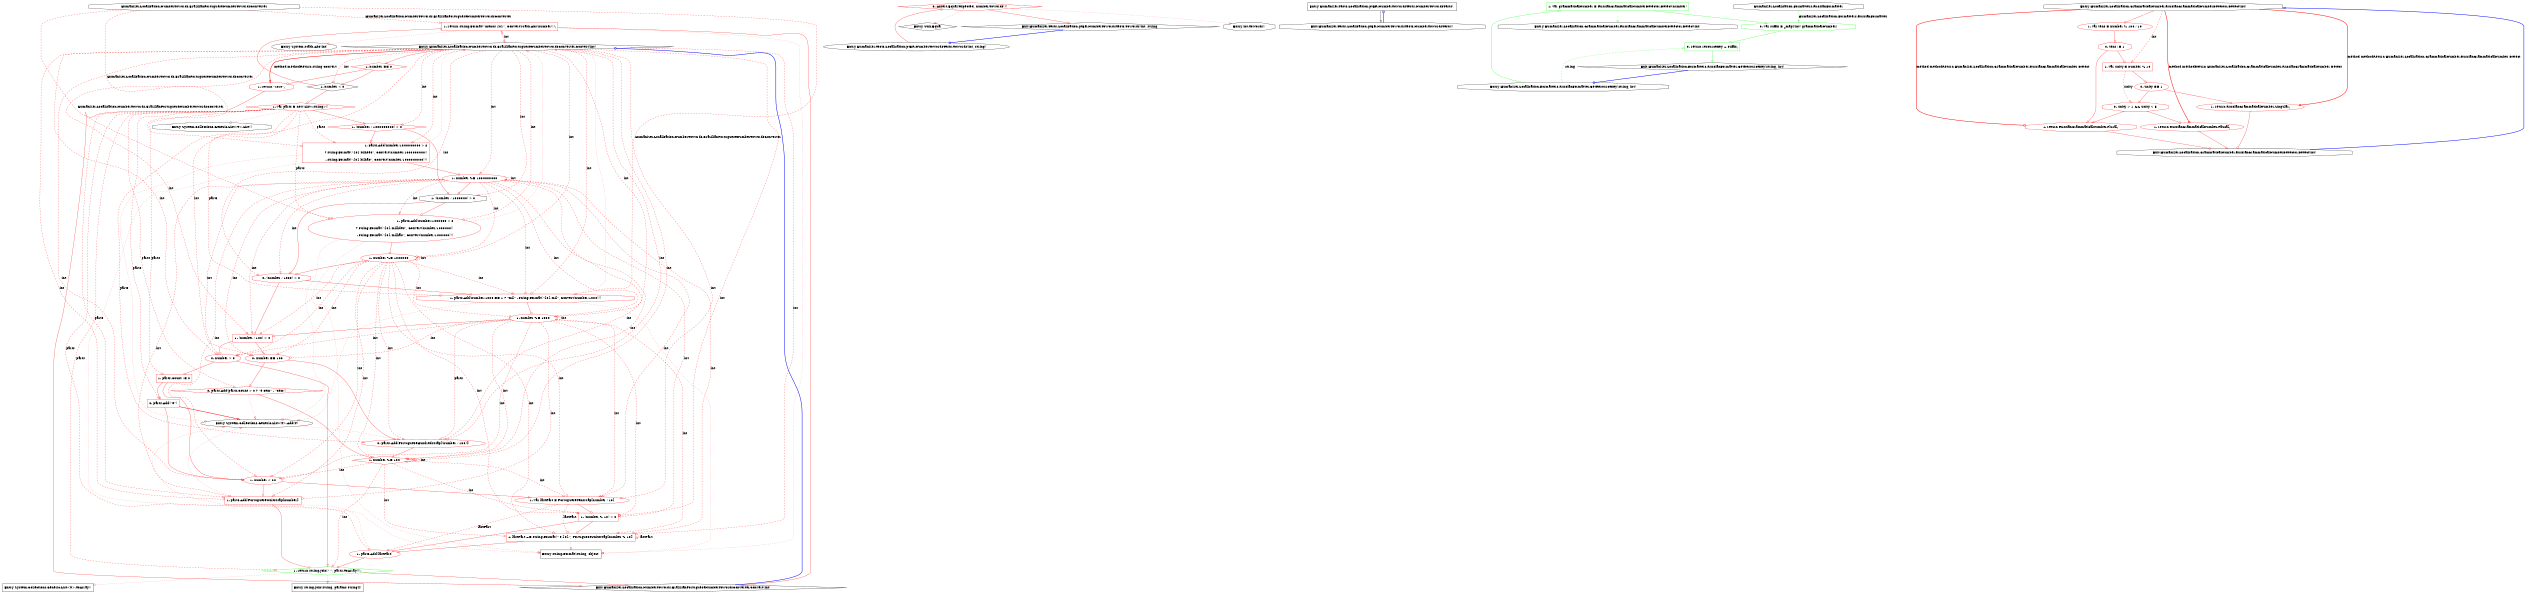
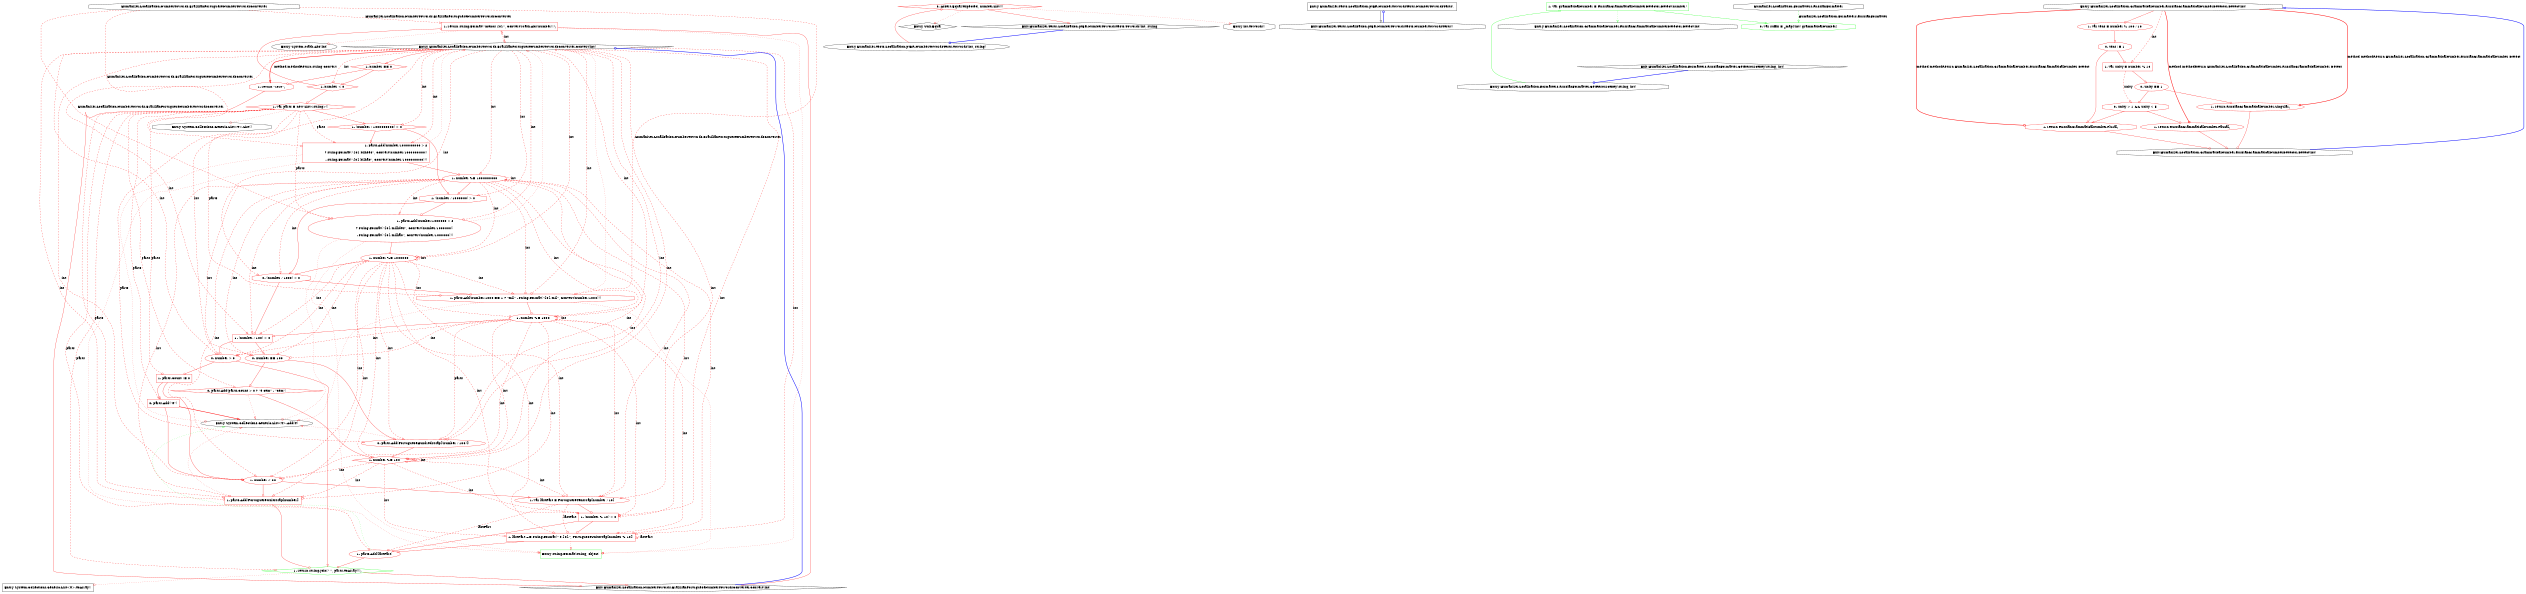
  digraph {
    node [shape=octagon cluster="Humanizer.Localisation.NumberToWords.BrazilianPortugueseNumberToWordsConverter.Convert(int)" color=red community=0 span="0-0"]
    edge [arrowhead=onormal color=red style=dashed]
    n1 [label="Humanizer.Localisation.NumberToWords.BrazilianPortugueseNumberToWordsConverter" cluster="" color="" community="" span=""]
    n2 [label="1: return string.Format(''menos {0}'', Convert(Math.Abs(number)));" shape=box span="17-17"]
    n3 [community=1 label="1: parts.Add(number/1000000000 > 2\r\n                    ? string.Format(''{0} bilhões'', Convert(number/1000000000))\r\n                    : string.Format(''{0} bilhão'', Convert(number/1000000000)))" shape=box span="23-25"]
    n4 [community=1 label="1: parts.Add(number/1000000 > 2\r\n                    ? string.Format(''{0} milhões'', Convert(number/1000000))\r\n                    : string.Format(''{0} milhão'', Convert(number/1000000)))" shape=ellipse span="32-34"]
    n5 [label="1: parts.Add(number/1000 == 1 ? ''mil'' : string.Format(''{0} mil'', Convert(number/1000)))" span="41-41"]
    n6 [label="Entry Humanizer.Localisation.NumberToWords.BrazilianPortugueseNumberToWordsConverter.Convert(int)" shape=diamond span="11-11" color="" community=""]
-   n7 [cluster="string.Format(string, object)" label="Entry string.Format(string, object)" shape=box color="" community=""]
+   n7 [cluster="string.Format(string, object)" label="Entry string.Format(string, object)" shape=box color=green community=""]
    n8 [label="Exit Humanizer.Localisation.NumberToWords.BrazilianPortugueseNumberToWordsConverter.Convert(int)" shape=diamond span="11-11" color="" community=""]
    n9 [cluster="System.Math.Abs(int)" label="Entry System.Math.Abs(int)" shape=ellipse color="" community=""]
    n10 [label="1: number %= 1000000000" shape=ellipse span="27-27"]
    n11 [cluster="System.Collections.Generic.List<T>.Add(T)" label="Entry System.Collections.Generic.List<T>.Add(T)" shape=ellipse color="" community=""]
    n12 [label="1: number %= 1000000" shape=ellipse span="36-36"]
    n13 [label="1: number %= 1000" shape=ellipse span="42-42"]
    n14 [label="1: number == 0" shape=diamond span="13-13"]
-   n15 [color=black label="1: number < 0" shape=diamond span="16-16"]
+   n15 [label="1: number < 0" shape=diamond span="16-16"]
    n16 [label="1: (number / 1000000000) > 0" shape=diamond span="21-21"]
-   n17 [color=black label="1: (number / 1000000) > 0" span="30-30"]
+   n17 [label="1: (number / 1000000) > 0" span="30-30"]
    n18 [label="0: (number / 1000) > 0" span="39-39"]
    n19 [label="1: (number / 100) > 0" shape=box span="45-45"]
    n20 [label="0: number == 100" shape=ellipse span="47-47"]
    n21 [label="0: parts.Add(PortugueseHundredsMap[(number / 100)])" shape=ellipse span="50-50"]
    n22 [label="1: number %= 100" shape=diamond span="52-52"]
    n23 [label="0: number > 0" shape=ellipse span="55-55"]
    n24 [label="1: number < 20" shape=ellipse span="60-60"]
    n25 [label="1: parts.Add(PortugueseUnitsMap[number])" shape=box span="61-61"]
    n26 [label="1: var lastPart = PortugueseTensMap[number / 10]" shape=ellipse span="64-64"]
    n27 [label="1: (number % 10) > 0" shape=box span="65-65"]
    n28 [label="1: lastPart += string.Format('' e {0}'', PortugueseUnitsMap[number % 10])" shape=box span="66-66"]
    n29 [label="1: return ''zero'';" span="14-14"]
    n30 [label="1: var parts = new List<string>()" shape=diamond span="19-19"]
    n31 [label="0: parts.Add(parts.Count > 0 ? ''e cem'' : ''cem'')" shape=diamond span="48-48"]
    n32 [label="1: parts.Count != 0" shape=box span="57-57"]
    n33 [color=green label="1: return string.Join('' '', parts.ToArray());" shape=diamond span="72-72"]
    n34 [label="1: parts.Add(lastPart)" shape=ellipse span="68-68"]
    n35 [cluster="System.Collections.Generic.List<T>.List()" label="Entry System.Collections.Generic.List<T>.List()" color="" community=""]
    n36 [label="0: parts.Add(''e'')" shape=box span="58-58"]
    n37 [cluster="System.Collections.Generic.List<T>.ToArray()" label="Entry System.Collections.Generic.List<T>.ToArray()" shape=box color="" community=""]
-   n38 [cluster="string.Join(string, params string[])" label="Entry string.Join(string, params string[])" shape=box color="" community=""]
    n39 [cluster="Unk.Equal" file="NumberToWordsTests.cs" label="Entry Unk.Equal" shape=diamond color="" community="" span=""]
    n40 [cluster="Humanizer.Tests.Localisation.ptBR.NumberToWordsTests.NumberToWordsTests()" file="NumberToWordsTests.cs" label="Entry Humanizer.Tests.Localisation.ptBR.NumberToWordsTests.NumberToWordsTests()" shape=box span="7-7" color="" community=""]
    n41 [cluster="Humanizer.Tests.Localisation.ptBR.NumberToWordsTests.NumberToWordsTests()" file="NumberToWordsTests.cs" label="Exit Humanizer.Tests.Localisation.ptBR.NumberToWordsTests.NumberToWordsTests()" span="7-7" color="" community=""]
    n42 [cluster="Humanizer.Tests.Localisation.ptBR.NumberToWordsTests.ToWords(int, string)" file="NumberToWordsTests.cs" label="Entry Humanizer.Tests.Localisation.ptBR.NumberToWordsTests.ToWords(int, string)" shape=ellipse span="41-41" color="" community=""]
-   n43 [cluster="Humanizer.Tests.Localisation.ptBR.NumberToWordsTests.ToWords(int, string)" file="NumberToWordsTests.cs" label="0: Assert.Equal(expected, number.ToWords())" shape=diamond span="43-43"]
+   n43 [cluster="Humanizer.Tests.Localisation.ptBR.NumberToWordsTests.ToWords(int, string)" file="NumberToWordsTests.cs" label="0: Assert.Equal(expected, number.List())" shape=diamond span="43-43"]
    n44 [cluster="Humanizer.Tests.Localisation.ptBR.NumberToWordsTests.ToWords(int, string)" file="NumberToWordsTests.cs" label="Exit Humanizer.Tests.Localisation.ptBR.NumberToWordsTests.ToWords(int, string)" shape=diamond span="41-41" color="" community=""]
    n45 [cluster="int.ToWords()" file="NumberToWordsTests.cs" label="Entry int.ToWords()" span="28-28" color="" community=""]
    n46 [cluster="Humanizer.Localisation.GrammaticalNumber.RussianGrammaticalNumberDetector.Detect(int)" file="RussianFormatter.cs" label="Entry Humanizer.Localisation.GrammaticalNumber.RussianGrammaticalNumberDetector.Detect(int)" span="4-4" color="" community=""]
    n47 [cluster="Humanizer.Localisation.Formatters.RussianFormatter.GetResourceKey(string, int)" file="RussianFormatter.cs" label="Entry Humanizer.Localisation.Formatters.RussianFormatter.GetResourceKey(string, int)" span="8-8" color="" community=""]
    n48 [cluster="Humanizer.Localisation.Formatters.RussianFormatter.GetResourceKey(string, int)" color=green file="RussianFormatter.cs" label="1: var grammaticalNumber = RussianGrammaticalNumberDetector.Detect(number)" shape=box span="10-10"]
-   n49 [cluster="Humanizer.Localisation.Formatters.RussianFormatter.GetResourceKey(string, int)" color=green file="RussianFormatter.cs" label="0: return resourceKey + suffix;" shape=box span="12-12"]
    n50 [cluster="Humanizer.Localisation.Formatters.RussianFormatter.GetResourceKey(string, int)" color=green file="RussianFormatter.cs" label="0: var suffix = _map[(int) grammaticalNumber]" span="11-11"]
    n51 [cluster="Humanizer.Localisation.Formatters.RussianFormatter.GetResourceKey(string, int)" file="RussianFormatter.cs" label="Exit Humanizer.Localisation.Formatters.RussianFormatter.GetResourceKey(string, int)" shape=diamond span="8-8" color="" community=""]
    n52 [file="RussianFormatter.cs" label="Humanizer.Localisation.Formatters.RussianFormatter" cluster="" color="" community="" span=""]
    n53 [cluster="Humanizer.Localisation.GrammaticalNumber.RussianGrammaticalNumberDetector.Detect(int)" file="RussianGrammaticalNumberDetector.cs" label="Entry Humanizer.Localisation.GrammaticalNumber.RussianGrammaticalNumberDetector.Detect(int)" span="4-4" color="" community=""]
    n54 [cluster="Humanizer.Localisation.GrammaticalNumber.RussianGrammaticalNumberDetector.Detect(int)" file="RussianGrammaticalNumberDetector.cs" label="1: var tens = number % 100 / 10" shape=ellipse span="6-6"]
    n55 [cluster="Humanizer.Localisation.GrammaticalNumber.RussianGrammaticalNumberDetector.Detect(int)" file="RussianGrammaticalNumberDetector.cs" label="1: var unity = number % 10" shape=box span="9-9"]
    n56 [cluster="Humanizer.Localisation.GrammaticalNumber.RussianGrammaticalNumberDetector.Detect(int)" file="RussianGrammaticalNumberDetector.cs" label="1: return RussianGrammaticalNumber.Plural;" span="18-18"]
    n57 [cluster="Humanizer.Localisation.GrammaticalNumber.RussianGrammaticalNumberDetector.Detect(int)" file="RussianGrammaticalNumberDetector.cs" label="1: return RussianGrammaticalNumber.Singular;" shape=ellipse span="12-12"]
    n58 [cluster="Humanizer.Localisation.GrammaticalNumber.RussianGrammaticalNumberDetector.Detect(int)" file="RussianGrammaticalNumberDetector.cs" label="1: return RussianGrammaticalNumber.Paucal;" shape=ellipse span="15-15"]
    n59 [cluster="Humanizer.Localisation.GrammaticalNumber.RussianGrammaticalNumberDetector.Detect(int)" file="RussianGrammaticalNumberDetector.cs" label="0: tens != 1" span="7-7"]
    n60 [cluster="Humanizer.Localisation.GrammaticalNumber.RussianGrammaticalNumberDetector.Detect(int)" file="RussianGrammaticalNumberDetector.cs" label="0: unity == 1" shape=ellipse span="11-11"]
    n61 [cluster="Humanizer.Localisation.GrammaticalNumber.RussianGrammaticalNumberDetector.Detect(int)" file="RussianGrammaticalNumberDetector.cs" label="0: unity > 1 && unity < 5" span="14-14"]
    n62 [cluster="Humanizer.Localisation.GrammaticalNumber.RussianGrammaticalNumberDetector.Detect(int)" file="RussianGrammaticalNumberDetector.cs" label="Exit Humanizer.Localisation.GrammaticalNumber.RussianGrammaticalNumberDetector.Detect(int)" span="4-4" color="" community=""]
    n1 -> n2 [label="Humanizer.Localisation.NumberToWords.BrazilianPortugueseNumberToWordsConverter"]
    n1 -> n3 [arrowhead=odot label="Humanizer.Localisation.NumberToWords.BrazilianPortugueseNumberToWordsConverter"]
    n1 -> n4 [arrowhead=odot label="Humanizer.Localisation.NumberToWords.BrazilianPortugueseNumberToWordsConverter"]
    n1 -> n5 [label="Humanizer.Localisation.NumberToWords.BrazilianPortugueseNumberToWordsConverter"]
    n2 -> n6 [style=dotted]
    n2 -> n7 [style=dotted]
    n2 -> n8 [arrowhead=odot style=solid]
    n2 -> n9 [arrowhead=odot style=dotted]
    n3 -> n6 [arrowhead=odot style=dotted]
    n3 -> n7 [arrowhead=odot style=dotted]
    n3 -> n10 [arrowhead=odot style=solid]
    n3 -> n11 [arrowhead=odot style=dotted]
    n4 -> n6 [style=dotted]
    n4 -> n7 [style=dotted]
    n4 -> n11 [arrowhead=odot style=dotted]
    n4 -> n12 [arrowhead=odot style=solid]
    n5 -> n6 [arrowhead=odot style=dotted]
    n5 -> n7 [arrowhead=odot style=dotted]
    n5 -> n11 [style=dotted]
    n5 -> n13 [arrowhead=odot style=solid]
    n6 -> n2 [label=int]
    n6 -> n3 [label=int]
    n6 -> n4 [arrowhead=odot label=int]
    n6 -> n5 [arrowhead=odot label=int]
    n6 -> n10 [label=int]
    n6 -> n12 [label=int]
    n6 -> n13 [label=int]
    n6 -> n14 [style=solid]
    n6 -> n15 [arrowhead=odot label=int]
    n6 -> n16 [label=int]
    n6 -> n17 [label=int]
    n6 -> n18 [label=int]
    n6 -> n19 [label=int]
    n6 -> n20 [label=int]
    n6 -> n21 [arrowhead=odot label=int]
    n6 -> n22 [label=int]
    n6 -> n23 [arrowhead=odot label=int]
    n6 -> n24 [label=int]
    n6 -> n25 [arrowhead=odot label=int]
    n6 -> n26 [arrowhead=odot label=int]
    n6 -> n27 [arrowhead=odot label=int]
    n6 -> n28 [arrowhead=odot label=int]
    n6 -> n29 [label="method methodReturn string Convert" style=bold]
    n8 -> n6 [arrowhead=odot color=blue style=bold]
    n10 -> n4 [label=int]
    n10 -> n5 [arrowhead=odot label=int]
    n10 -> n10 [label=int]
    n10 -> n12 [arrowhead=odot label=int]
    n10 -> n13 [arrowhead=odot label=int]
    n10 -> n17 [style=solid]
    n10 -> n18 [label=int]
    n10 -> n19 [label=int]
    n10 -> n20 [arrowhead=odot label=int]
    n10 -> n21 [arrowhead=odot label=int]
    n10 -> n22 [label=int]
    n10 -> n23 [arrowhead=odot label=int]
    n10 -> n24 [label=int]
    n10 -> n25 [arrowhead=odot label=int]
    n10 -> n26 [label=int]
    n10 -> n27 [label=int]
    n10 -> n28 [arrowhead=odot label=int]
    n12 -> n5 [label=int]
    n12 -> n12 [label=int]
    n12 -> n13 [arrowhead=odot label=int]
    n12 -> n18 [arrowhead=odot style=solid]
    n12 -> n19 [label=int]
    n12 -> n20 [label=int]
    n12 -> n21 [label=int]
    n12 -> n22 [arrowhead=odot label=int]
    n12 -> n23 [label=int]
    n12 -> n24 [arrowhead=odot label=int]
    n12 -> n25 [label=int]
    n12 -> n26 [arrowhead=odot label=int]
    n12 -> n27 [arrowhead=odot label=int]
    n12 -> n28 [label=int]
    n13 -> n13 [arrowhead=odot label=int]
    n13 -> n19 [style=solid]
    n13 -> n20 [arrowhead=odot label=int]
    n13 -> n21 [label=parts]
    n13 -> n22 [arrowhead=odot label=int]
    n13 -> n23 [arrowhead=odot label=int]
    n13 -> n24 [label=int]
    n13 -> n25 [arrowhead=odot label=int]
    n13 -> n26 [label=int]
    n13 -> n27 [arrowhead=odot label=int]
    n13 -> n28 [label=int]
    n14 -> n15 [arrowhead=odot style=solid]
    n14 -> n29 [arrowhead=odot style=solid]
    n15 -> n2 [arrowhead=odot style=solid]
    n15 -> n30 [arrowhead=odot style=solid]
    n16 -> n3 [style=solid]
    n16 -> n17 [style=solid]
    n17 -> n4 [arrowhead=odot style=solid]
    n17 -> n18 [style=solid]
    n18 -> n5 [arrowhead=odot style=solid]
    n18 -> n19 [arrowhead=odot style=solid]
    n19 -> n20 [style=solid]
    n19 -> n23 [arrowhead=odot style=solid]
    n20 -> n21 [style=solid]
    n20 -> n31 [style=solid]
-   n11 -> n21 [style=dotted]
+   n21 -> n11 [style=dotted]
    n21 -> n22 [style=solid]
    n22 -> n22 [label=int]
    n22 -> n24 [arrowhead=odot label=int]
-   n22 -> n33 [label=int]
+   n22 -> n25 [label=int]
    n22 -> n26 [arrowhead=odot label=int]
    n22 -> n27 [arrowhead=odot label=int]
    n22 -> n28 [label=int]
    n23 -> n32 [arrowhead=odot style=solid]
    n23 -> n33 [style=solid]
    n24 -> n25 [arrowhead=odot style=solid]
    n24 -> n26 [style=solid]
    n25 -> n11 [style=dotted]
    n25 -> n33 [arrowhead=odot style=solid]
    n26 -> n27 [arrowhead=odot style=solid]
    n26 -> n28 [arrowhead=odot label=lastPart]
    n26 -> n34 [arrowhead=odot label=lastPart]
    n27 -> n28 [arrowhead=odot style=solid]
    n27 -> n34 [arrowhead=odot style=solid]
    n28 -> n7 [style=dotted]
    n28 -> n28 [label=lastPart]
    n28 -> n34 [style=solid]
    n29 -> n8 [style=solid]
    n30 -> n3 [label=parts]
    n30 -> n4 [label=parts]
    n30 -> n5 [arrowhead=odot label=parts]
    n30 -> n16 [style=solid]
    n30 -> n21 [arrowhead=odot label=parts]
    n30 -> n25 [label=parts]
    n30 -> n31 [label=parts]
    n30 -> n32 [arrowhead=odot label=parts]
    n30 -> n33 [label=parts]
    n30 -> n34 [arrowhead=odot label=parts]
    n30 -> n35 [arrowhead=odot style=dotted]
    n30 -> n36 [label=parts]
    n31 -> n11 [style=dotted]
    n31 -> n22 [arrowhead=odot style=solid]
    n32 -> n24 [arrowhead=odot style=solid]
    n32 -> n36 [style=solid]
    n33 -> n8 [style=solid]
    n33 -> n37 [arrowhead=odot style=dotted]
-   n33 -> n38 [style=dotted]
-   n34 -> n11 [style=dotted]
+   n34 -> n11 [color=green style=dotted]
    n34 -> n33 [arrowhead=odot style=solid]
    n36 -> n11 [style=bold]
    n36 -> n24 [arrowhead=odot style=solid]
    n40 -> n41 [style=solid color=""]
    n41 -> n40 [arrowhead=odot color=blue style=bold]
    n42 -> n43 [arrowhead=odot style=solid]
    n43 -> n39 [arrowhead=odot style=dotted]
    n43 -> n44 [style=solid]
    n43 -> n45 [style=dotted]
    n44 -> n42 [arrowhead=odot color=blue style=bold]
    n47 -> n48 [arrowhead=odot color=green style=solid]
-   n47 -> n49 [color=green label=string]
    n48 -> n46 [color=green style=dotted]
    n48 -> n50 [color=green style=solid]
-   n49 -> n51 [color=green style=solid]
-   n50 -> n49 [arrowhead=odot color=green style=solid]
    n51 -> n47 [arrowhead=odot color=blue style=bold]
    n52 -> n50 [color=green label="Humanizer.Localisation.Formatters.RussianFormatter"]
    n53 -> n54 [arrowhead=odot style=solid]
    n53 -> n55 [label=int]
    n53 -> n56 [arrowhead=odot label="method methodReturn Humanizer.Localisation.GrammaticalNumber.RussianGrammaticalNumber Detect" style=bold]
    n53 -> n57 [arrowhead=odot label="method methodReturn Humanizer.Localisation.GrammaticalNumber.RussianGrammaticalNumber Detect" style=bold]
    n53 -> n58 [arrowhead=odot label="method methodReturn Humanizer.Localisation.GrammaticalNumber.RussianGrammaticalNumber Detect" style=bold]
    n54 -> n59 [style=solid]
    n55 -> n60 [style=solid]
    n55 -> n61 [label=unity]
    n56 -> n62 [arrowhead=odot style=solid]
    n57 -> n62 [arrowhead=odot style=solid]
    n58 -> n62 [style=solid]
    n59 -> n55 [arrowhead=odot style=solid]
    n59 -> n56 [style=solid]
    n60 -> n57 [arrowhead=odot style=solid]
    n60 -> n61 [arrowhead=odot style=solid]
    n61 -> n56 [style=solid]
    n61 -> n58 [arrowhead=odot style=solid]
    n62 -> n53 [color=blue style=bold]
  }
